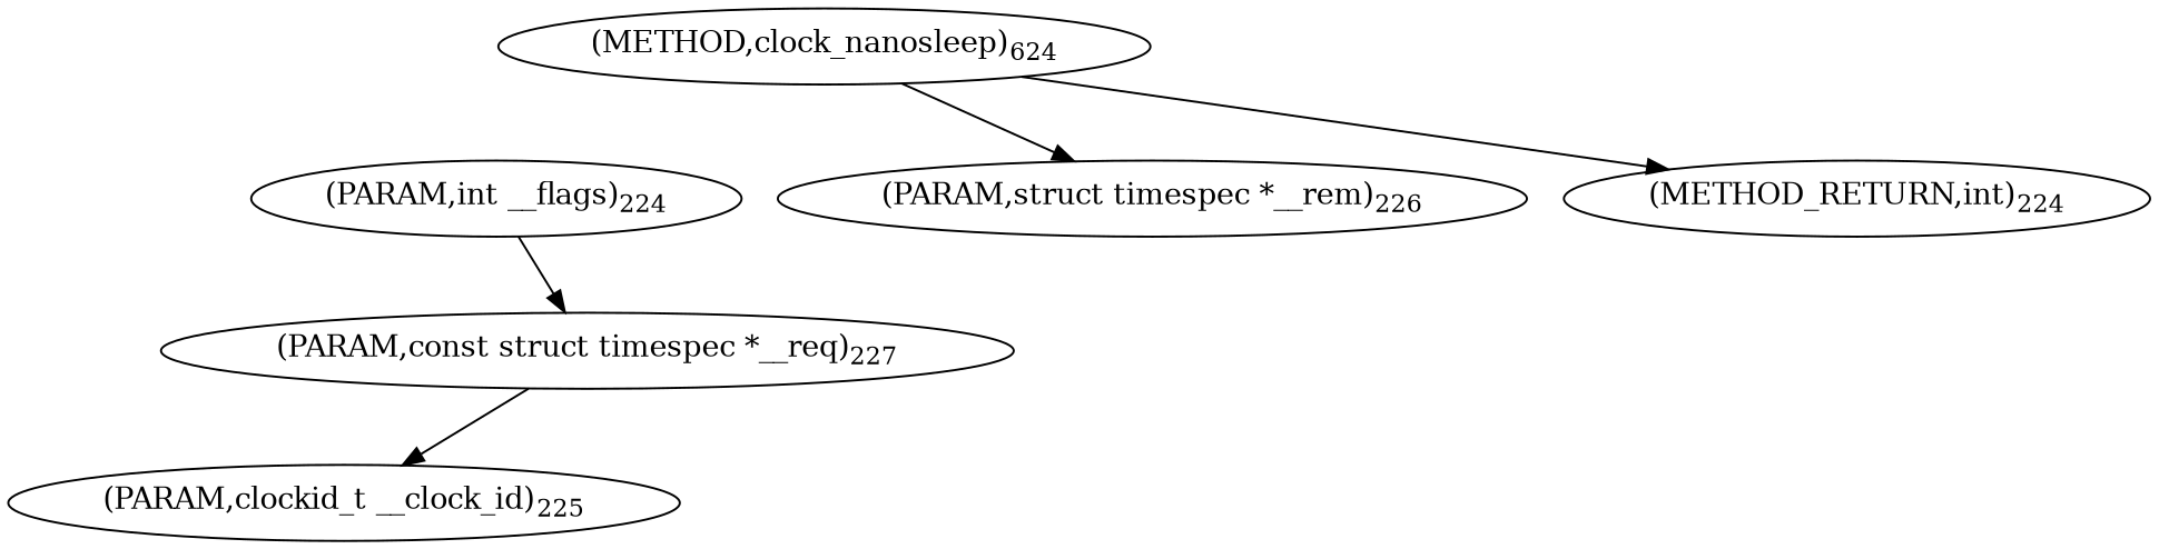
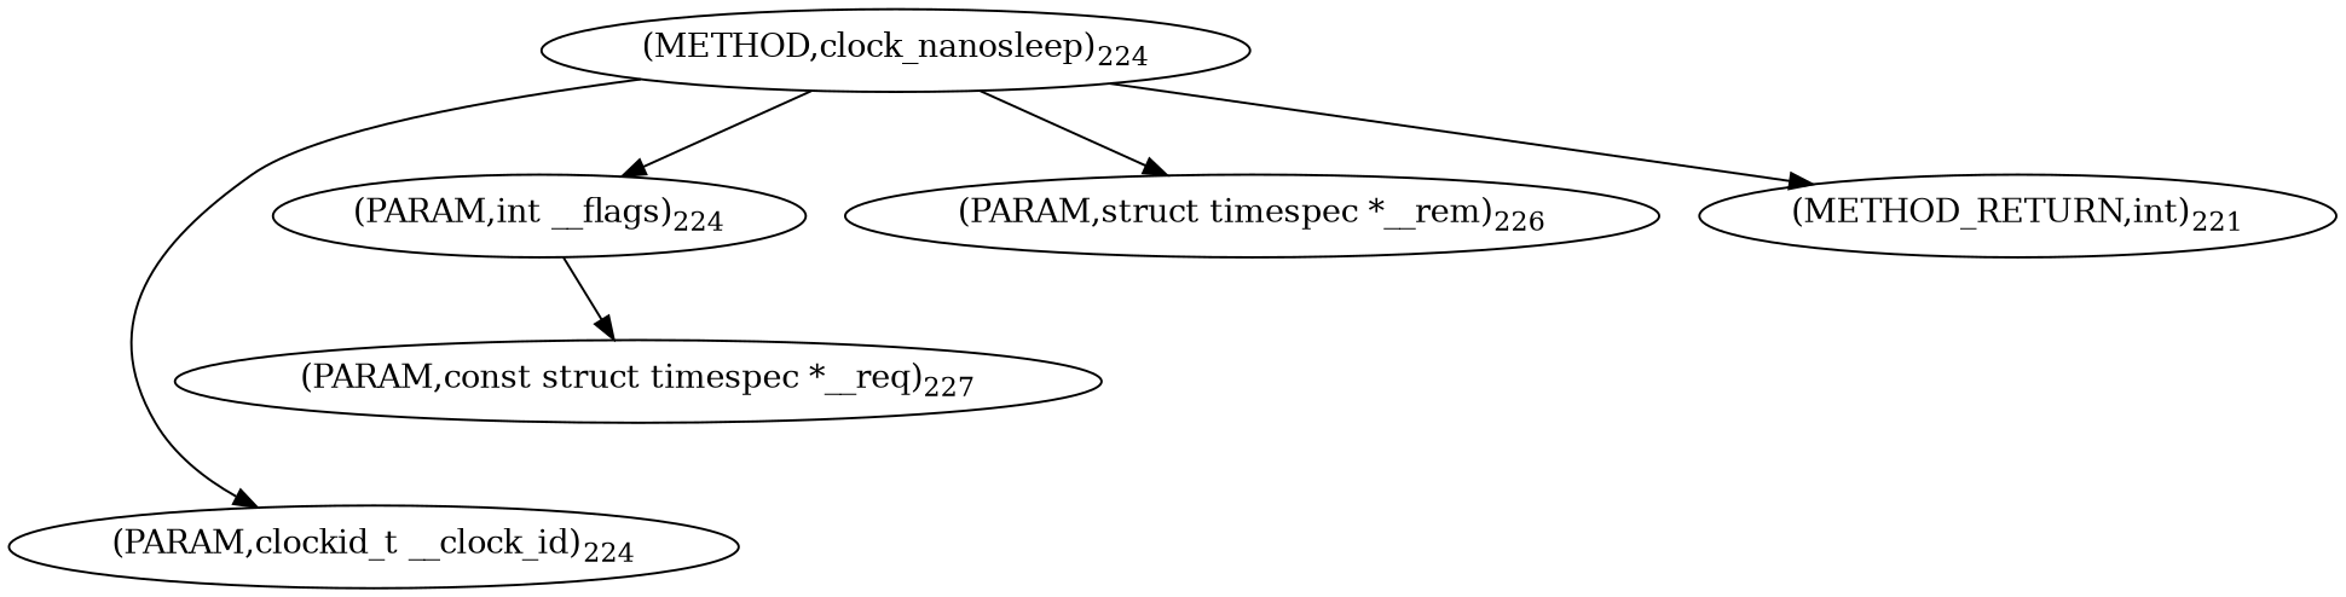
  digraph {
-   n1 [label=<(METHOD,clock_nanosleep)<SUB>624</SUB>>]
-   n2 [label=<(PARAM,clockid_t __clock_id)<SUB>225</SUB>>]
+   n1 [label=<(METHOD,clock_nanosleep)<SUB>224</SUB>>]
+   n2 [label=<(PARAM,clockid_t __clock_id)<SUB>224</SUB>>]
    n3 [label=<(PARAM,int __flags)<SUB>224</SUB>>]
    n4 [label=<(PARAM,struct timespec *__rem)<SUB>226</SUB>>]
-   n5 [label=<(METHOD_RETURN,int)<SUB>224</SUB>>]
+   n5 [label=<(METHOD_RETURN,int)<SUB>221</SUB>>]
    n6 [label=<(PARAM,const struct timespec *__req)<SUB>227</SUB>>]
-   n6 -> n2
+   n1 -> n2
+   n1 -> n3
    n1 -> n4
    n1 -> n5
    n3 -> n6
  }
